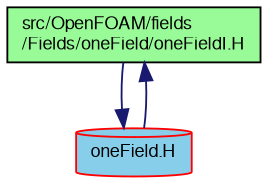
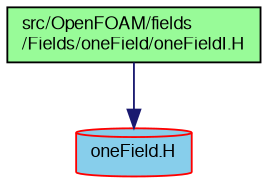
  digraph {
    node [fontname=FreeSans fontsize=10 style=filled]
    edge [color=midnightblue fontname=FreeSans fontsize=10 labelfontname=FreeSans labelfontsize=10 style=solid]
    n1 [color=black fillcolor=palegreen fontcolor=black height=0.2 label="src/OpenFOAM/fields\l/Fields/oneField/oneFieldI.H" shape=box width=0.4]
    n2 [color=red height=0.2 label="oneField.H" shape=cylinder width=0.4 fillcolor=skyblue]
    n1 -> n2
-   n2 -> n1
  }
